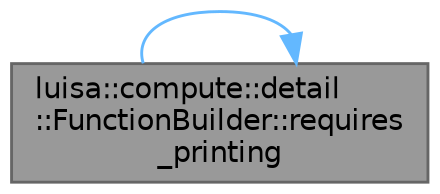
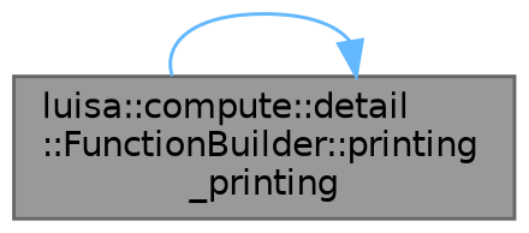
  digraph {
    rankdir=LR
-   n1 [color=gray40 fillcolor=grey60 fontcolor=black fontname=Helvetica fontsize=10 height=0.2 label="luisa::compute::detail\l::FunctionBuilder::requires\l_printing" shape=box style=filled width=0.4]
+   n1 [color=gray40 fillcolor=grey60 fontcolor=black fontname=Helvetica fontsize=10 height=0.2 label="luisa::compute::detail\l::FunctionBuilder::printing\l_printing" shape=box style=filled width=0.4]
    n1 -> n1 [color=steelblue1 fontname=Helvetica fontsize=10 labelfontname=Helvetica labelfontsize=10 style=solid]
  }
